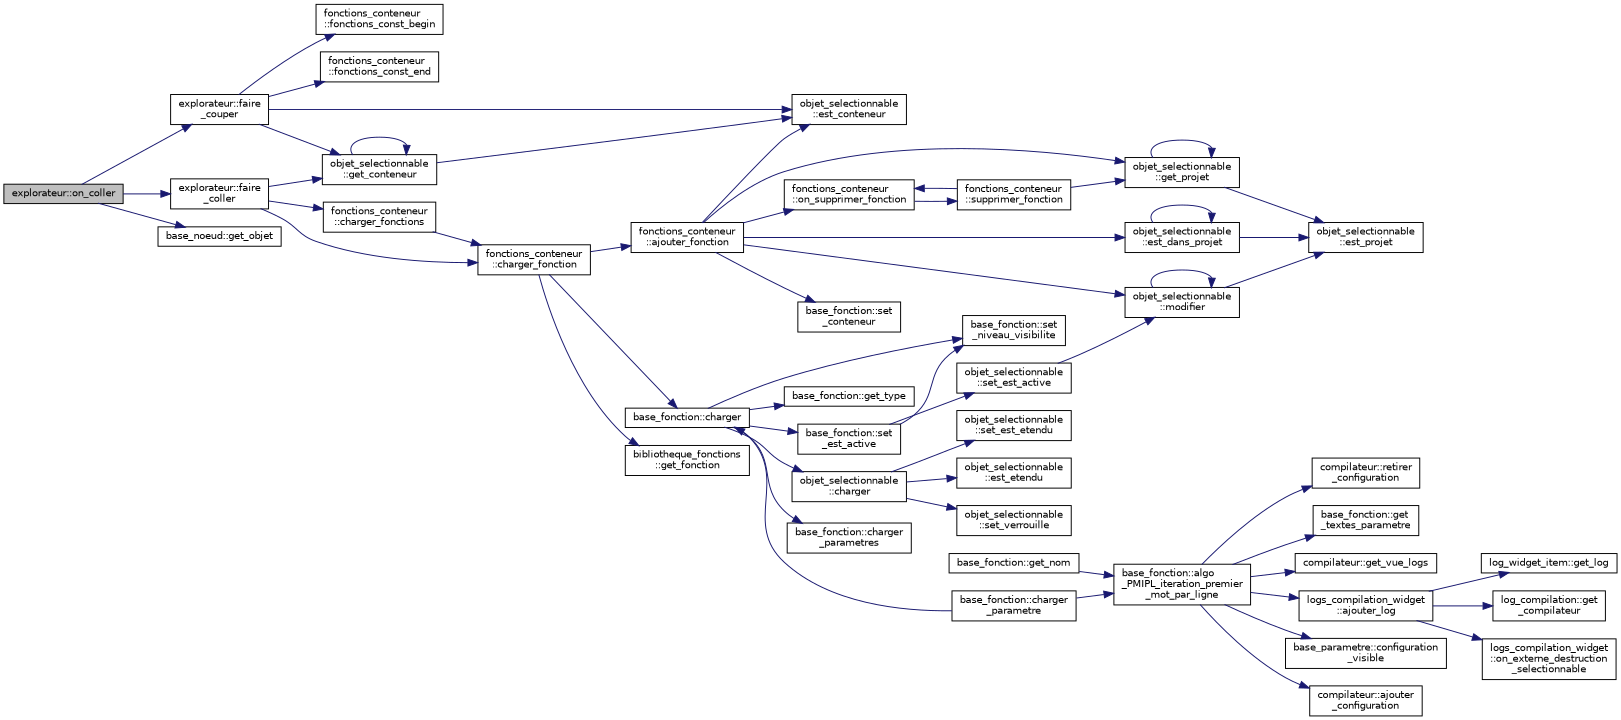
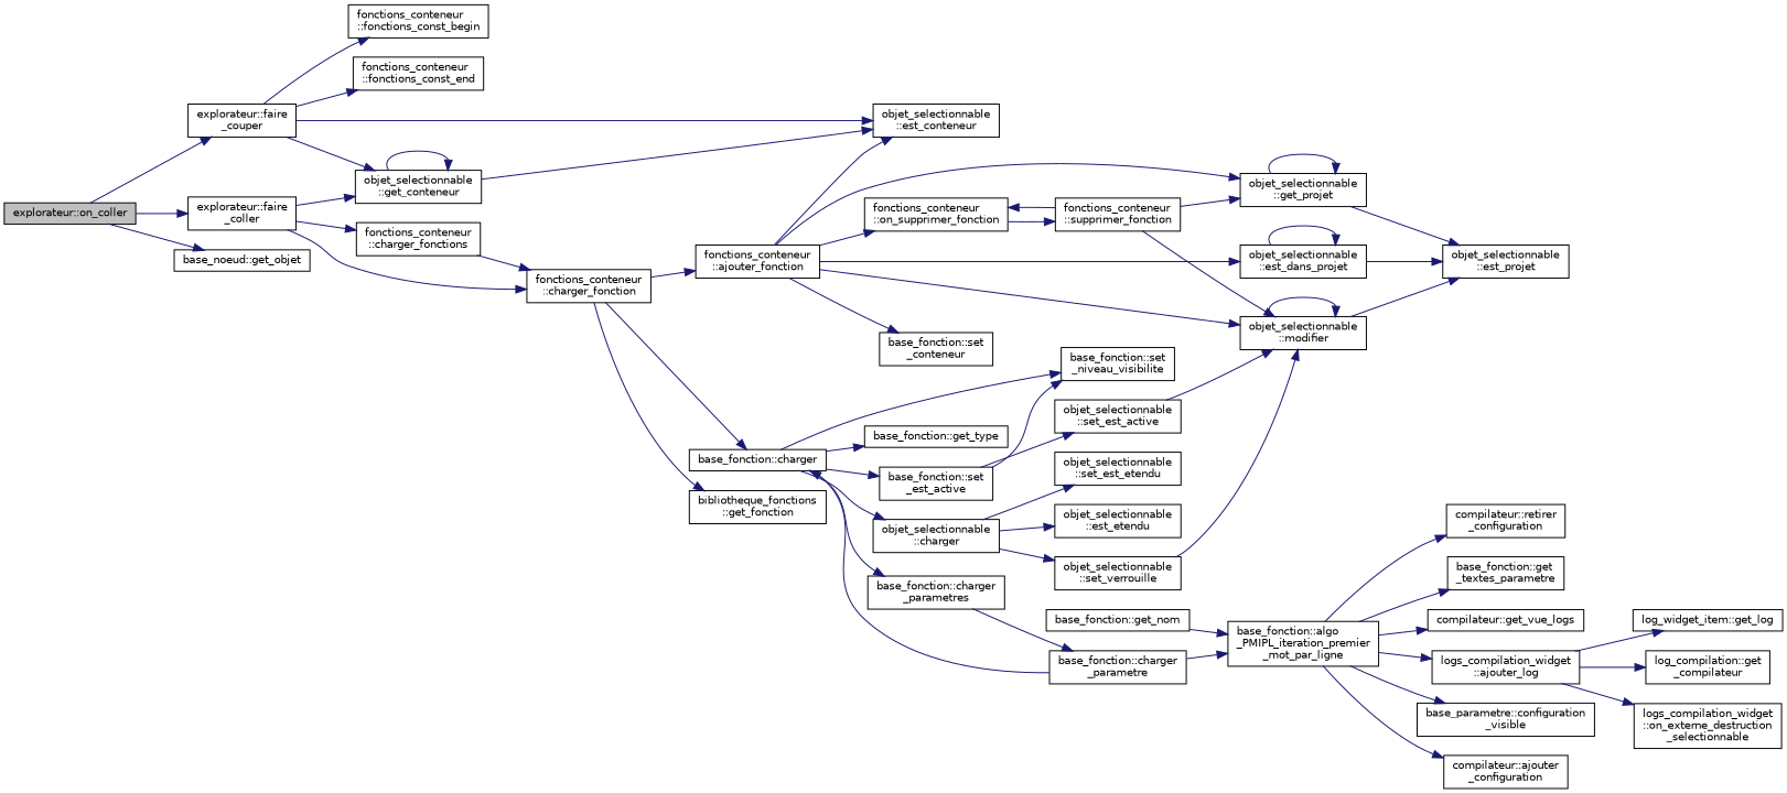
  digraph {
    rankdir=LR
    node [color=black fillcolor=white fontname=Helvetica fontsize=10 shape=record style=filled]
    edge [color=midnightblue fontname=Helvetica fontsize=10 labelfontname=Helvetica labelfontsize=10 style=solid]
    n1 [fillcolor=grey75 fontcolor=black height=0.2 label="explorateur::on_coller" width=0.4]
    n2 [height=0.2 label="explorateur::faire\l_couper" width=0.4]
    n3 [height=0.2 label="explorateur::faire\l_coller" width=0.4]
    n4 [height=0.2 label="base_noeud::get_objet" width=0.4]
    n5 [height=0.2 label="objet_selectionnable\l::est_conteneur" width=0.4]
    n6 [height=0.2 label="objet_selectionnable\l::get_conteneur" width=0.4]
    n7 [height=0.2 label="fonctions_conteneur\l::fonctions_const_begin" width=0.4]
    n8 [height=0.2 label="fonctions_conteneur\l::fonctions_const_end" width=0.4]
    n9 [height=0.2 label="fonctions_conteneur\l::charger_fonctions" width=0.4]
    n10 [height=0.2 label="fonctions_conteneur\l::charger_fonction" width=0.4]
    n11 [height=0.2 label="bibliotheque_fonctions\l::get_fonction" width=0.4]
    n12 [height=0.2 label="base_fonction::charger" width=0.4]
    n13 [height=0.2 label="fonctions_conteneur\l::ajouter_fonction" width=0.4]
    n14 [height=0.2 label="base_fonction::set\l_niveau_visibilite" width=0.4]
    n15 [height=0.2 label="base_fonction::set\l_est_active" width=0.4]
    n16 [height=0.2 label="base_fonction::get_type" width=0.4]
    n17 [height=0.2 label="objet_selectionnable\l::charger" width=0.4]
    n18 [height=0.2 label="base_fonction::charger\l_parametres" width=0.4]
    n19 [height=0.2 label="objet_selectionnable\l::modifier" width=0.4]
    n20 [height=0.2 label="base_fonction::set\l_conteneur" width=0.4]
    n21 [height=0.2 label="fonctions_conteneur\l::on_supprimer_fonction" width=0.4]
    n22 [height=0.2 label="objet_selectionnable\l::get_projet" width=0.4]
    n23 [height=0.2 label="objet_selectionnable\l::est_dans_projet" width=0.4]
    n24 [height=0.2 label="objet_selectionnable\l::set_est_active" width=0.4]
    n25 [height=0.2 label="objet_selectionnable\l::est_etendu" width=0.4]
    n26 [height=0.2 label="objet_selectionnable\l::set_est_etendu" width=0.4]
    n27 [height=0.2 label="objet_selectionnable\l::set_verrouille" width=0.4]
    n28 [height=0.2 label="base_fonction::charger\l_parametre" width=0.4]
    n29 [height=0.2 label="objet_selectionnable\l::est_projet" width=0.4]
    n30 [height=0.2 label="base_fonction::algo\l_PMIPL_iteration_premier\l_mot_par_ligne" width=0.4]
    n31 [height=0.2 label="base_fonction::get\l_textes_parametre" width=0.4]
    n32 [height=0.2 label="compilateur::get_vue_logs" width=0.4]
    n33 [height=0.2 label="logs_compilation_widget\l::ajouter_log" width=0.4]
    n34 [height=0.2 label="base_parametre::configuration\l_visible" width=0.4]
    n35 [height=0.2 label="compilateur::ajouter\l_configuration" width=0.4]
    n36 [height=0.2 label="compilateur::retirer\l_configuration" width=0.4]
    n37 [height=0.2 label="log_widget_item::get_log" width=0.4]
    n38 [height=0.2 label="log_compilation::get\l_compilateur" width=0.4]
    n39 [height=0.2 label="logs_compilation_widget\l::on_externe_destruction\l_selectionnable" width=0.4]
    n40 [height=0.2 label="base_fonction::get_nom" width=0.4]
    n41 [height=0.2 label="fonctions_conteneur\l::supprimer_fonction" width=0.4]
    n1 -> n2
    n1 -> n3
    n1 -> n4
    n2 -> n5
    n2 -> n6
    n2 -> n7
    n2 -> n8
    n3 -> n6
    n3 -> n9
    n3 -> n10
    n6 -> n5
    n6 -> n6
    n9 -> n10
    n10 -> n11
    n10 -> n12
    n10 -> n13
    n12 -> n14
    n12 -> n15
    n12 -> n16
    n12 -> n17
    n12 -> n18
    n13 -> n5
    n13 -> n19
    n13 -> n20
    n13 -> n21
    n13 -> n22
    n13 -> n23
    n15 -> n14
    n15 -> n24
    n17 -> n25
    n17 -> n26
    n17 -> n27
+   n18 -> n28
    n19 -> n19
    n19 -> n29
    n21 -> n41
    n22 -> n22
    n22 -> n29
    n23 -> n23
    n23 -> n29
    n24 -> n19
+   n27 -> n19
    n28 -> n12
    n28 -> n30
    n30 -> n31
    n30 -> n32
    n30 -> n33
    n30 -> n34
    n30 -> n35
    n30 -> n36
    n33 -> n37
    n33 -> n38
    n33 -> n39
    n40 -> n30
+   n41 -> n19
    n41 -> n21
    n41 -> n22
  }
